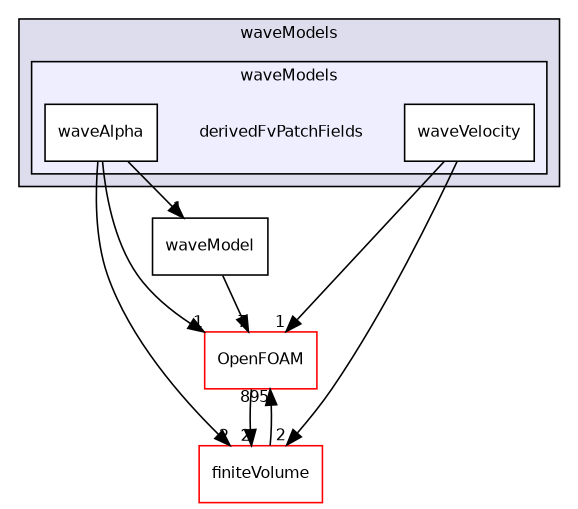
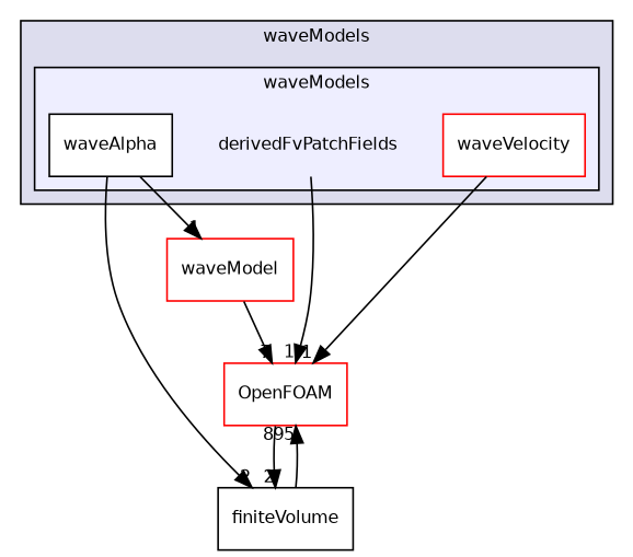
  digraph {
    compound=true
    fontname="DejaVu Sans"
    node [fontname="DejaVu Sans" fontsize=10 shape=box]
    edge [fontname="DejaVu Sans" headlabel=2 labeldistance=1.5 labelfontname=Helvetica labelfontsize=10]
    n1 [label=derivedFvPatchFields shape=plaintext]
    n2 [color=black fillcolor=white label=waveAlpha style=filled]
-   n3 [color=black fillcolor=white label=waveVelocity style=filled]
-   n4 [color=red label=finiteVolume]
+   n3 [color=red fillcolor=white label=waveVelocity style=filled]
+   n4 [color=black label=finiteVolume]
    n5 [color=red label=OpenFOAM]
-   n6 [label=waveModel]
+   n6 [label=waveModel color=red]
    subgraph cluster_1 {
      bgcolor="#ddddee"
      fontsize=10
      label=waveModels
      pencolor=black
      subgraph cluster_2 {
        bgcolor="#eeeeff"
        fontsize=10
        label=waveModels
        pencolor=black
        n1
        n2
        n3
      }
    }
    n2 -> n4
-   n2 -> n5 [headlabel=1]
+   n1 -> n5 [headlabel=1]
    n2 -> n6 [headlabel=1]
-   n3 -> n4
    n3 -> n5 [headlabel=1]
    n4 -> n5 [headlabel=895]
    n5 -> n4
    n6 -> n5 [headlabel=7]
  }
